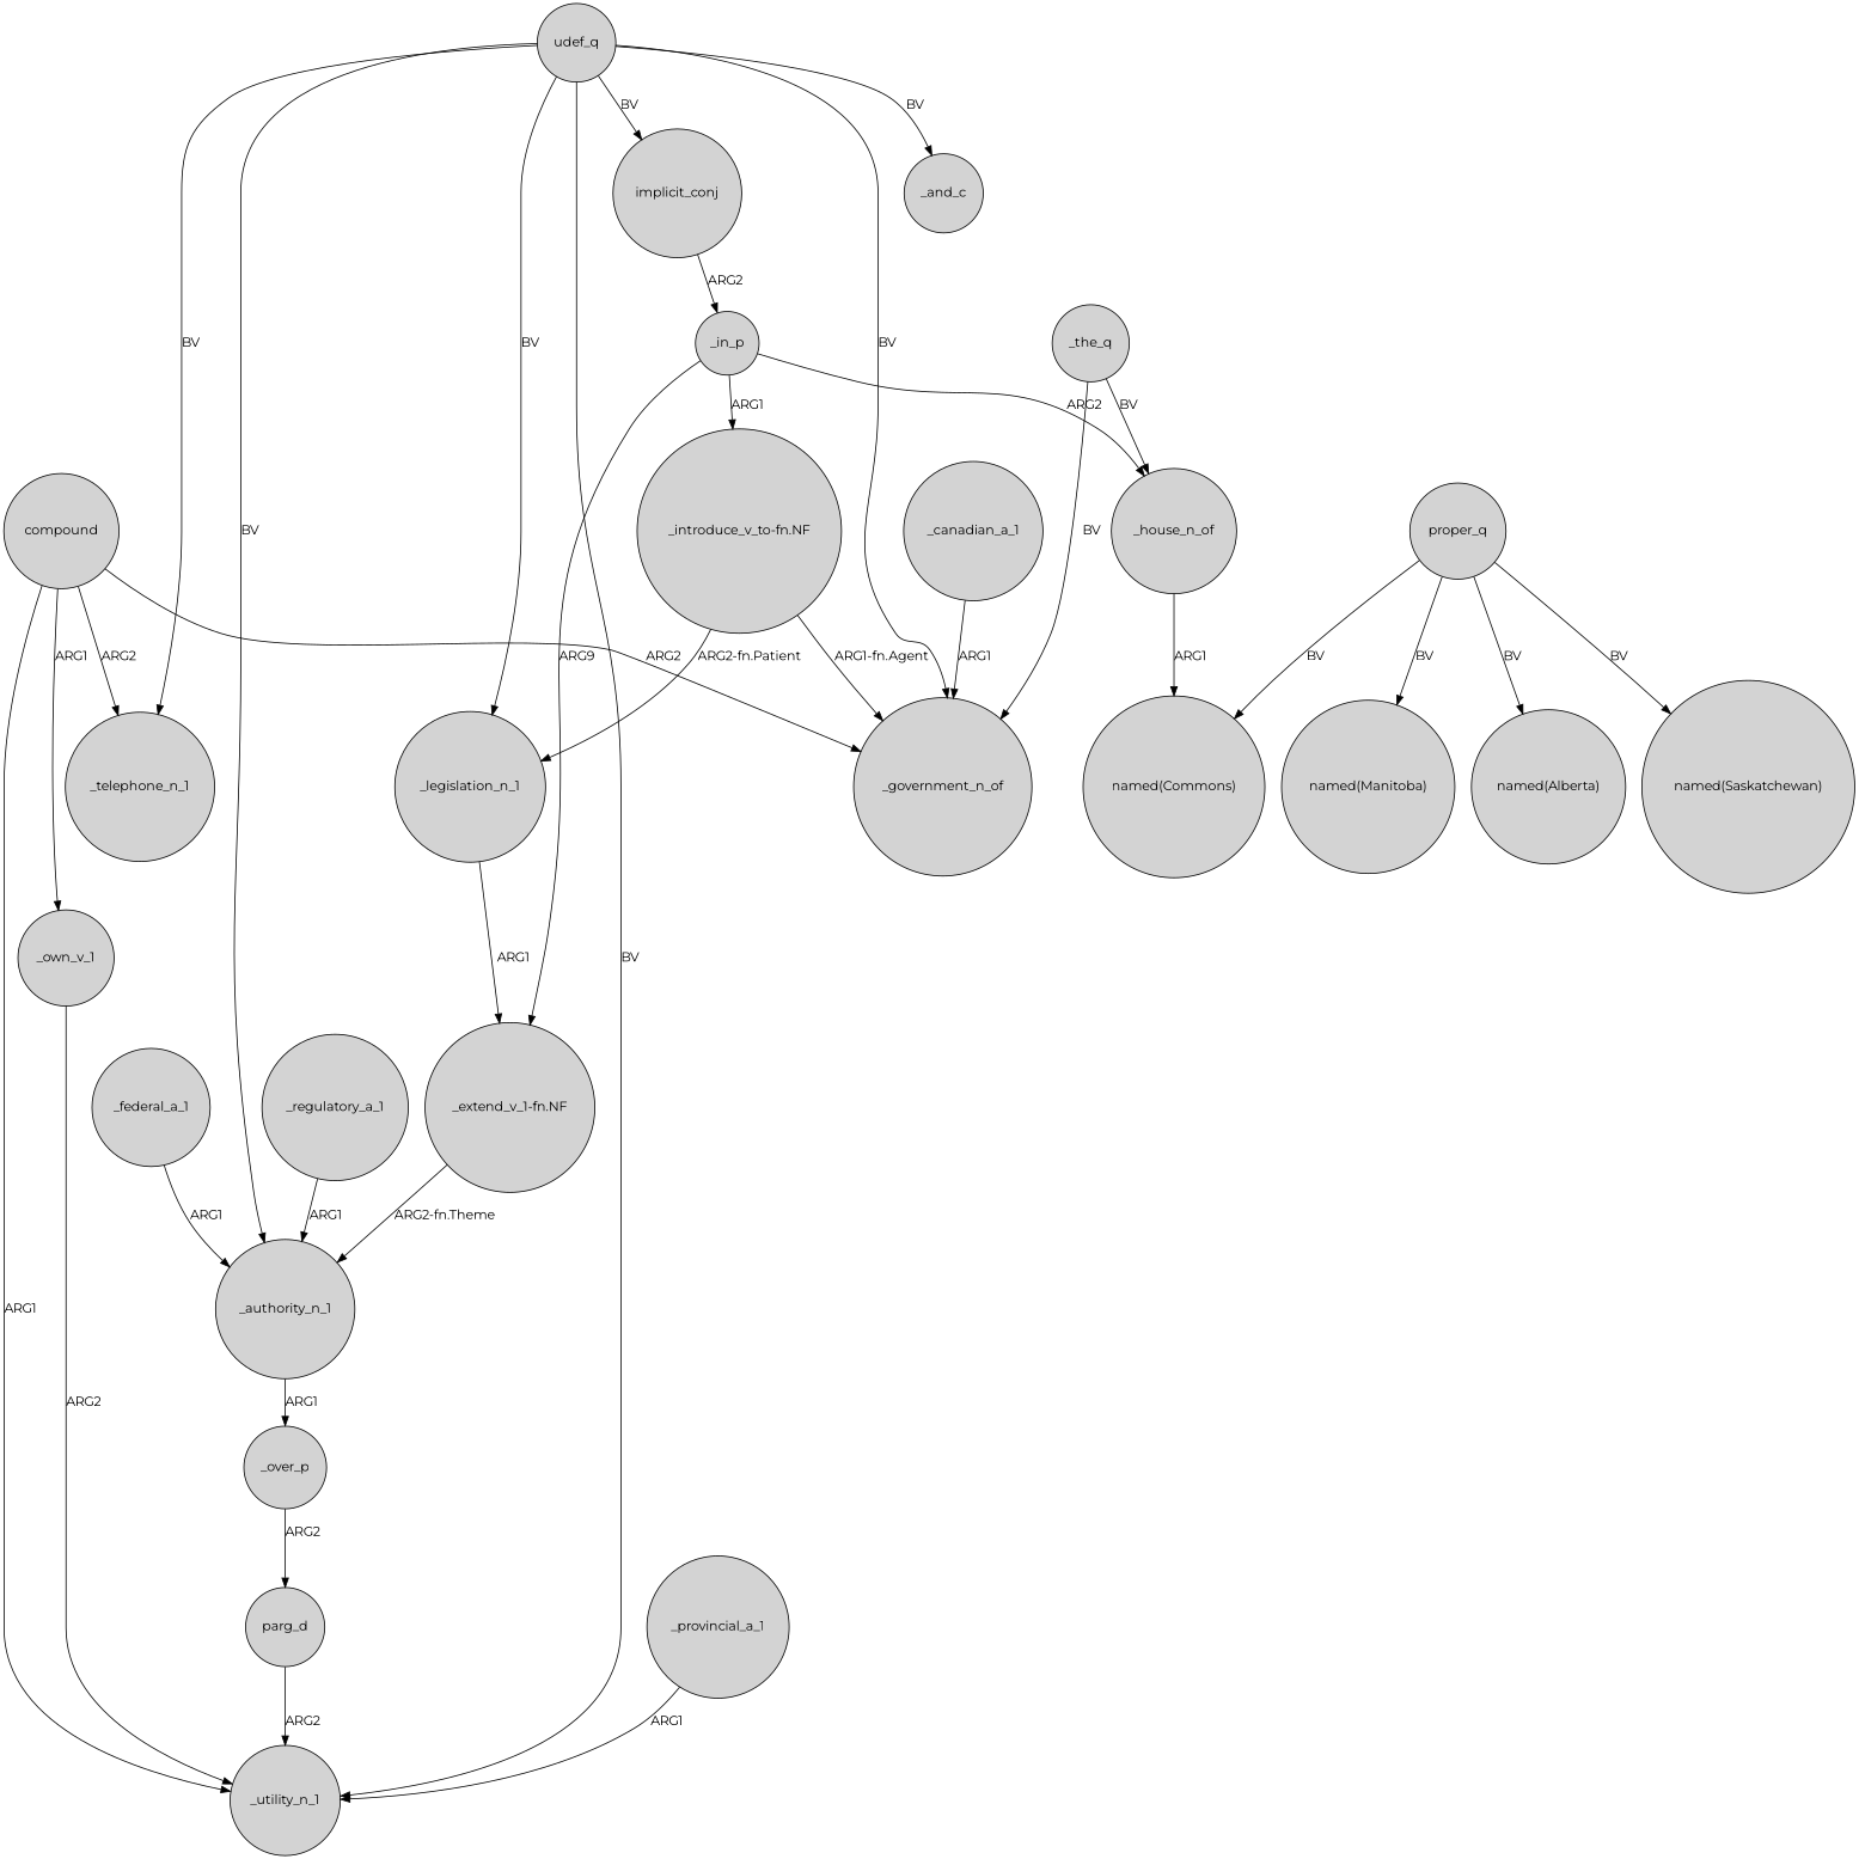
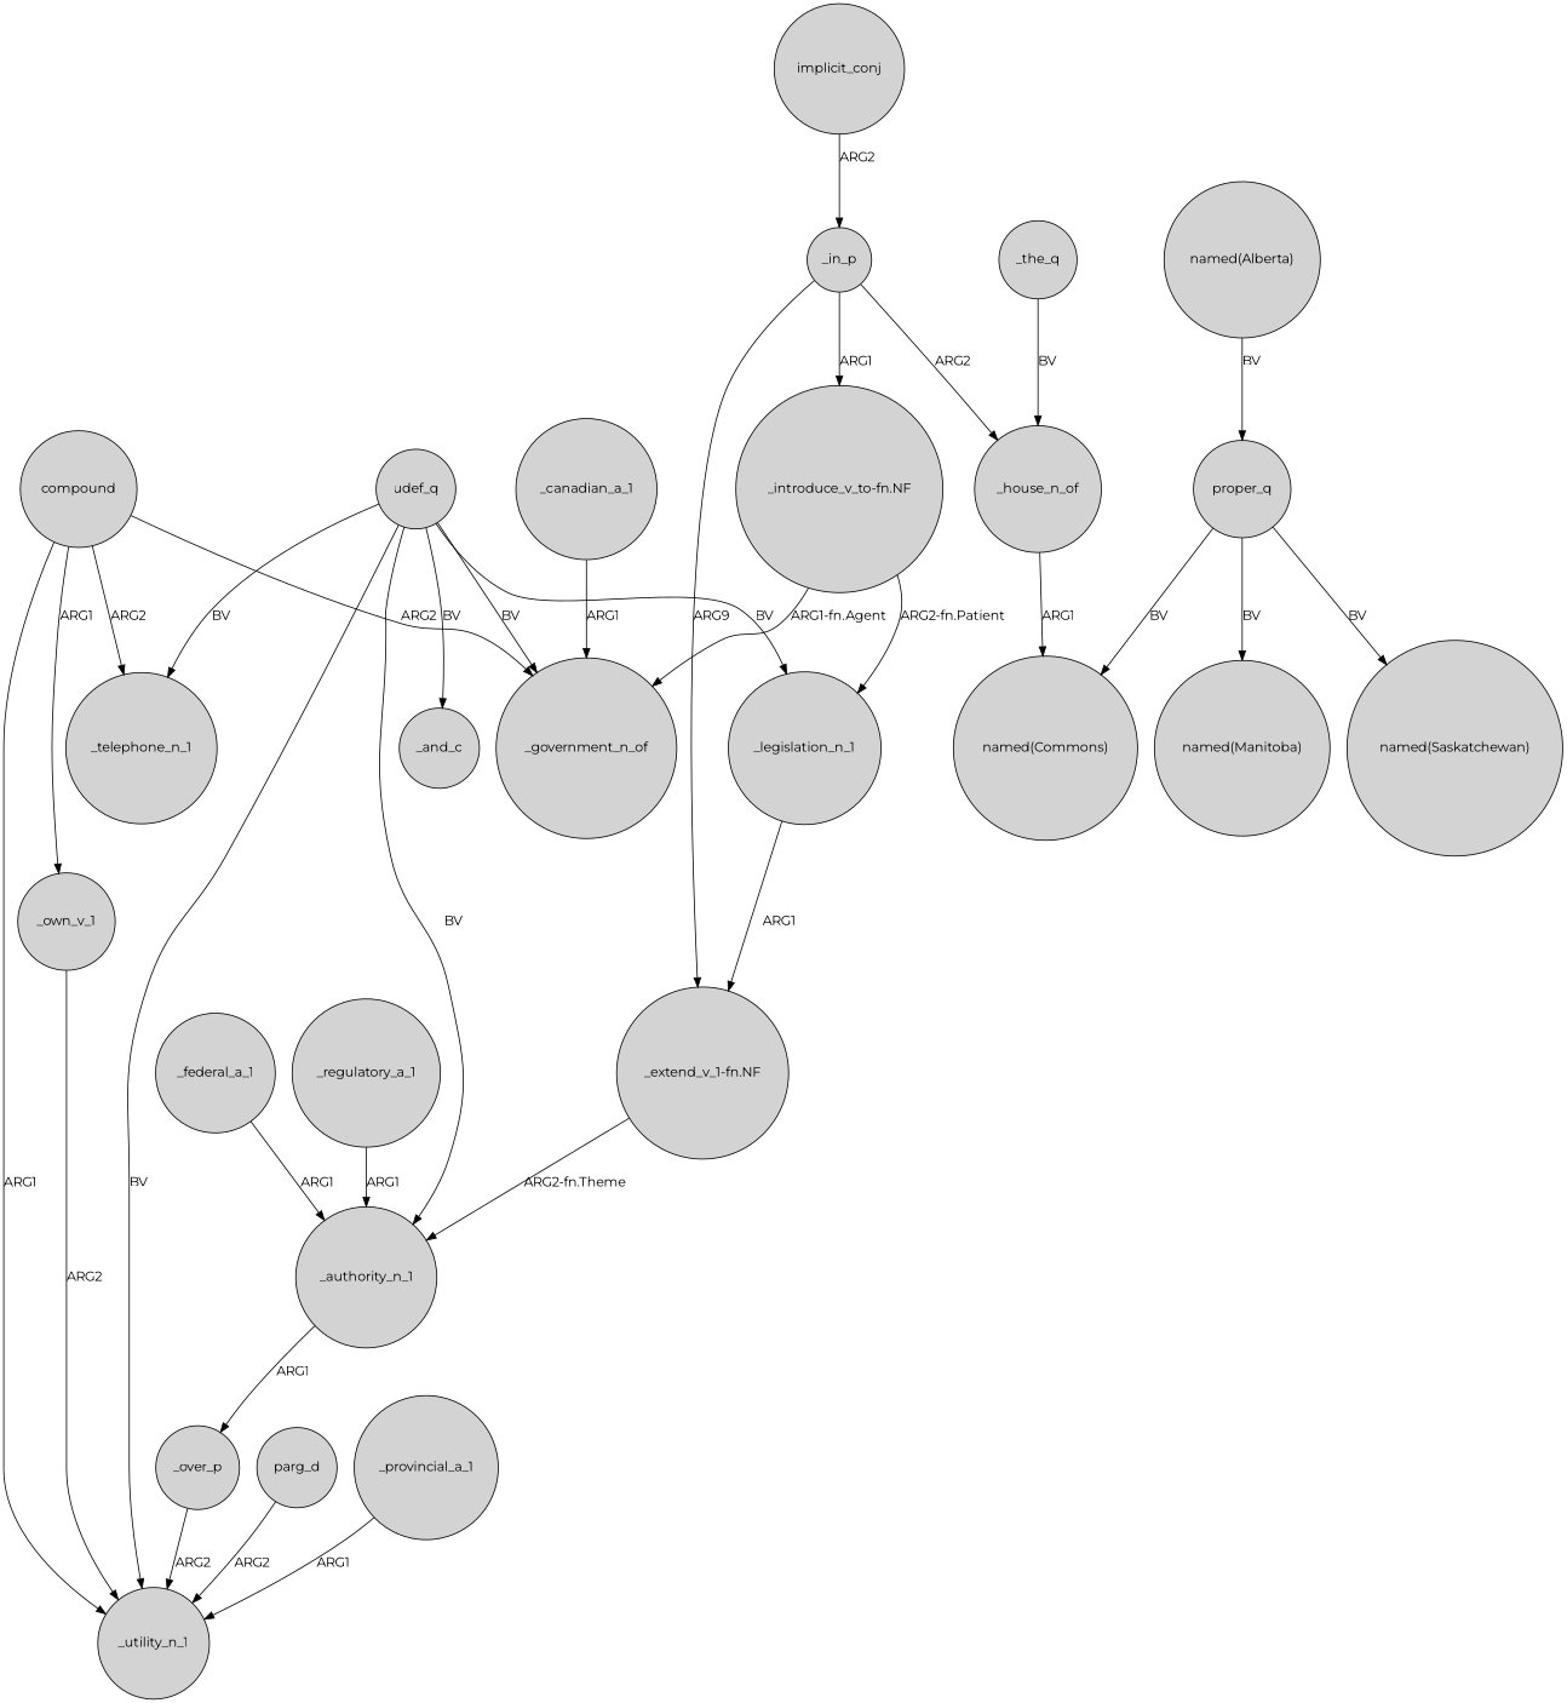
  digraph {
    fontname=Montserrat
    node [fontname=Montserrat shape=circle style=filled]
    edge [fontname=Montserrat]
    "_extend_v_1-fn.NF"
    _authority_n_1
    _over_p
    _in_p
    _house_n_of
    "_introduce_v_to-fn.NF"
    "named(Commons)"
    implicit_conj
    _government_n_of
    _legislation_n_1
    _the_q
    proper_q
    "named(Manitoba)"
    "named(Alberta)"
    "named(Saskatchewan)"
    compound
    _telephone_n_1
    _own_v_1
    _utility_n_1
    parg_d
    udef_q
    _and_c
    _canadian_a_1
    _provincial_a_1
    _federal_a_1
    _regulatory_a_1
    "_extend_v_1-fn.NF" -> _authority_n_1 [label="ARG2-fn.Theme"]
    _authority_n_1 -> _over_p [label=ARG1]
-   _over_p -> parg_d [label=ARG2]
+   _over_p -> _utility_n_1 [label=ARG2]
    _in_p -> "_extend_v_1-fn.NF" [label=ARG9]
    _in_p -> _house_n_of [label=ARG2]
    _in_p -> "_introduce_v_to-fn.NF" [label=ARG1]
    _house_n_of -> "named(Commons)" [label=ARG1]
    "_introduce_v_to-fn.NF" -> _government_n_of [label="ARG1-fn.Agent"]
    "_introduce_v_to-fn.NF" -> _legislation_n_1 [label="ARG2-fn.Patient"]
    implicit_conj -> _in_p [label=ARG2]
    _legislation_n_1 -> "_extend_v_1-fn.NF" [label=ARG1]
    _the_q -> _house_n_of [label=BV]
-   _the_q -> _government_n_of [label=BV]
    proper_q -> "named(Commons)" [label=BV]
    proper_q -> "named(Manitoba)" [label=BV]
-   proper_q -> "named(Alberta)" [label=BV]
+   "named(Alberta)" -> proper_q [label=BV]
    proper_q -> "named(Saskatchewan)" [label=BV]
    compound -> _government_n_of [label=ARG2]
    compound -> _telephone_n_1 [label=ARG2]
    compound -> _own_v_1 [label=ARG1]
    compound -> _utility_n_1 [label=ARG1]
    _own_v_1 -> _utility_n_1 [label=ARG2]
    parg_d -> _utility_n_1 [label=ARG2]
    udef_q -> _authority_n_1 [label=BV]
-   udef_q -> implicit_conj [label=BV]
    udef_q -> _government_n_of [label=BV]
    udef_q -> _legislation_n_1 [label=BV]
    udef_q -> _telephone_n_1 [label=BV]
    udef_q -> _utility_n_1 [label=BV]
    udef_q -> _and_c [label=BV]
    _canadian_a_1 -> _government_n_of [label=ARG1]
    _provincial_a_1 -> _utility_n_1 [label=ARG1]
    _federal_a_1 -> _authority_n_1 [label=ARG1]
    _regulatory_a_1 -> _authority_n_1 [label=ARG1]
  }
